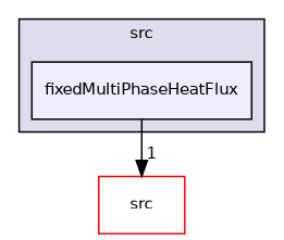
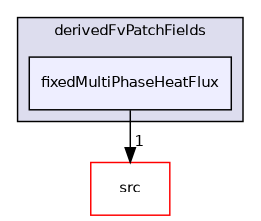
  digraph {
    compound=true
    node [fontname=Helvetica fontsize=10 shape=box]
    n1 [fillcolor="#eeeeff" label=fixedMultiPhaseHeatFlux pencolor=black style=filled]
    n2 [color=red label=src]
    subgraph cluster_1 {
      bgcolor="#ddddee"
      fontname=Helvetica
      fontsize=10
-     label=src
+     label=derivedFvPatchFields
      pencolor=black
      n1
    }
    n1 -> n2 [headlabel=1 labeldistance=1.5 labelfontname=Helvetica labelfontsize=10]
  }
